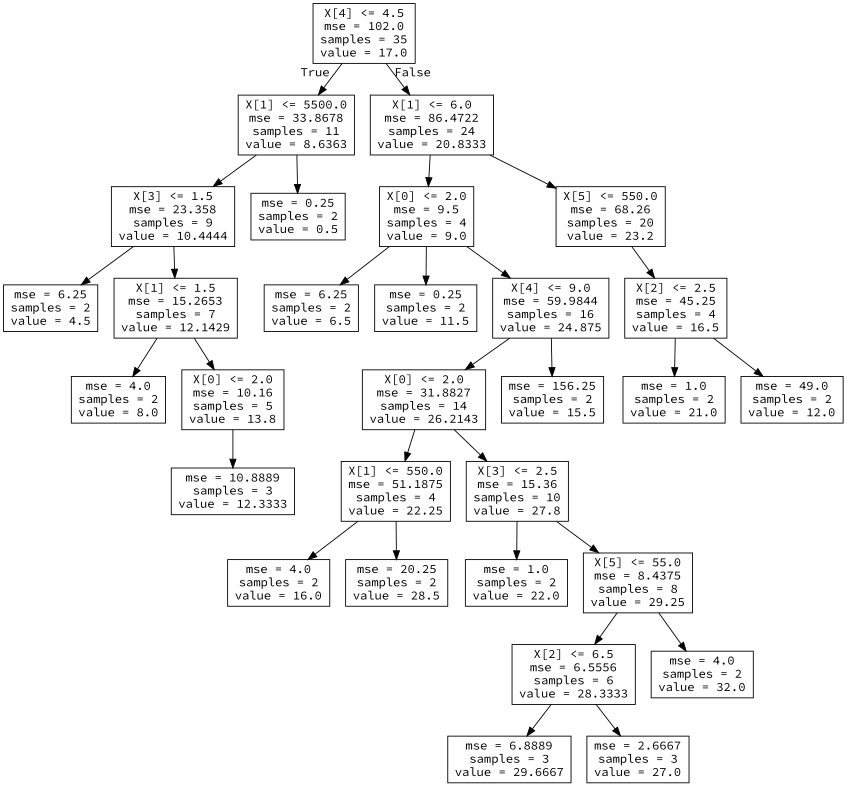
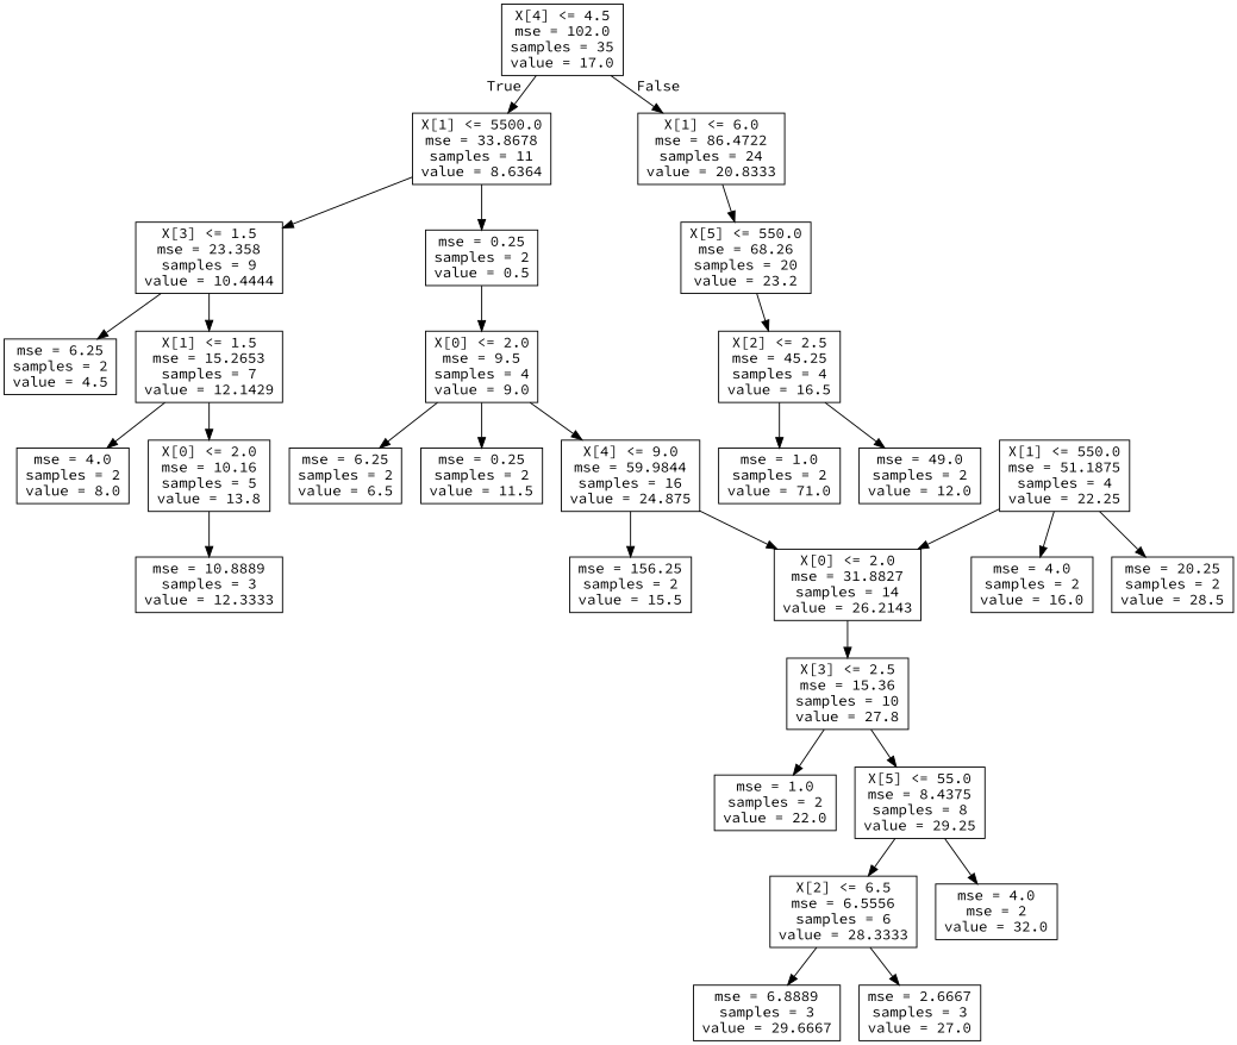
  digraph {
    fontname="Source Code Pro"
    node [fontname="Source Code Pro" shape=box]
    edge [fontname="Source Code Pro"]
    n1 [label="X[4] <= 4.5\nmse = 102.0\nsamples = 35\nvalue = 17.0"]
-   n2 [label="X[1] <= 5500.0\nmse = 33.8678\nsamples = 11\nvalue = 8.6363"]
+   n2 [label="X[1] <= 5500.0\nmse = 33.8678\nsamples = 11\nvalue = 8.6364"]
    n3 [label="X[1] <= 6.0\nmse = 86.4722\nsamples = 24\nvalue = 20.8333"]
    n4 [label="X[3] <= 1.5\nmse = 23.358\nsamples = 9\nvalue = 10.4444"]
    n5 [label="mse = 0.25\nsamples = 2\nvalue = 0.5"]
    n6 [label="X[0] <= 2.0\nmse = 9.5\nsamples = 4\nvalue = 9.0"]
    n7 [label="X[5] <= 550.0\nmse = 68.26\nsamples = 20\nvalue = 23.2"]
    n8 [label="mse = 6.25\nsamples = 2\nvalue = 4.5"]
    n9 [label="X[1] <= 1.5\nmse = 15.2653\nsamples = 7\nvalue = 12.1429"]
    n10 [label="mse = 4.0\nsamples = 2\nvalue = 8.0"]
    n11 [label="X[0] <= 2.0\nmse = 10.16\nsamples = 5\nvalue = 13.8"]
    n12 [label="mse = 10.8889\nsamples = 3\nvalue = 12.3333"]
    n13 [label="mse = 6.25\nsamples = 2\nvalue = 6.5"]
    n14 [label="mse = 0.25\nsamples = 2\nvalue = 11.5"]
    n15 [label="X[4] <= 9.0\nmse = 59.9844\nsamples = 16\nvalue = 24.875"]
    n16 [label="X[2] <= 2.5\nmse = 45.25\nsamples = 4\nvalue = 16.5"]
    n17 [label="X[0] <= 2.0\nmse = 31.8827\nsamples = 14\nvalue = 26.2143"]
    n18 [label="mse = 156.25\nsamples = 2\nvalue = 15.5"]
-   n19 [label="mse = 1.0\nsamples = 2\nvalue = 21.0"]
+   n19 [label="mse = 1.0\nsamples = 2\nvalue = 71.0"]
    n20 [label="mse = 49.0\nsamples = 2\nvalue = 12.0"]
    n21 [label="X[1] <= 550.0\nmse = 51.1875\nsamples = 4\nvalue = 22.25"]
    n22 [label="X[3] <= 2.5\nmse = 15.36\nsamples = 10\nvalue = 27.8"]
    n23 [label="mse = 4.0\nsamples = 2\nvalue = 16.0"]
    n24 [label="mse = 20.25\nsamples = 2\nvalue = 28.5"]
    n25 [label="mse = 1.0\nsamples = 2\nvalue = 22.0"]
    n26 [label="X[5] <= 55.0\nmse = 8.4375\nsamples = 8\nvalue = 29.25"]
    n27 [label="X[2] <= 6.5\nmse = 6.5556\nsamples = 6\nvalue = 28.3333"]
-   n28 [label="mse = 4.0\nsamples = 2\nvalue = 32.0"]
+   n28 [label="mse = 4.0\nmse = 2\nvalue = 32.0"]
    n29 [label="mse = 6.8889\nsamples = 3\nvalue = 29.6667"]
    n30 [label="mse = 2.6667\nsamples = 3\nvalue = 27.0"]
    n1 -> n2 [headlabel=True labelangle=45 labeldistance=2.5]
    n1 -> n3 [headlabel=False labelangle=-45 labeldistance=2.5]
    n2 -> n4
    n2 -> n5
-   n3 -> n6
+   n5 -> n6
    n3 -> n7
    n4 -> n8
    n4 -> n9
    n6 -> n13
    n6 -> n14
    n6 -> n15
    n7 -> n16
    n9 -> n10
    n9 -> n11
    n11 -> n12
    n15 -> n17
    n15 -> n18
    n16 -> n19
    n16 -> n20
-   n17 -> n21
+   n21 -> n17
    n17 -> n22
    n21 -> n23
    n21 -> n24
    n22 -> n25
    n22 -> n26
    n26 -> n27
    n26 -> n28
    n27 -> n29
    n27 -> n30
  }
